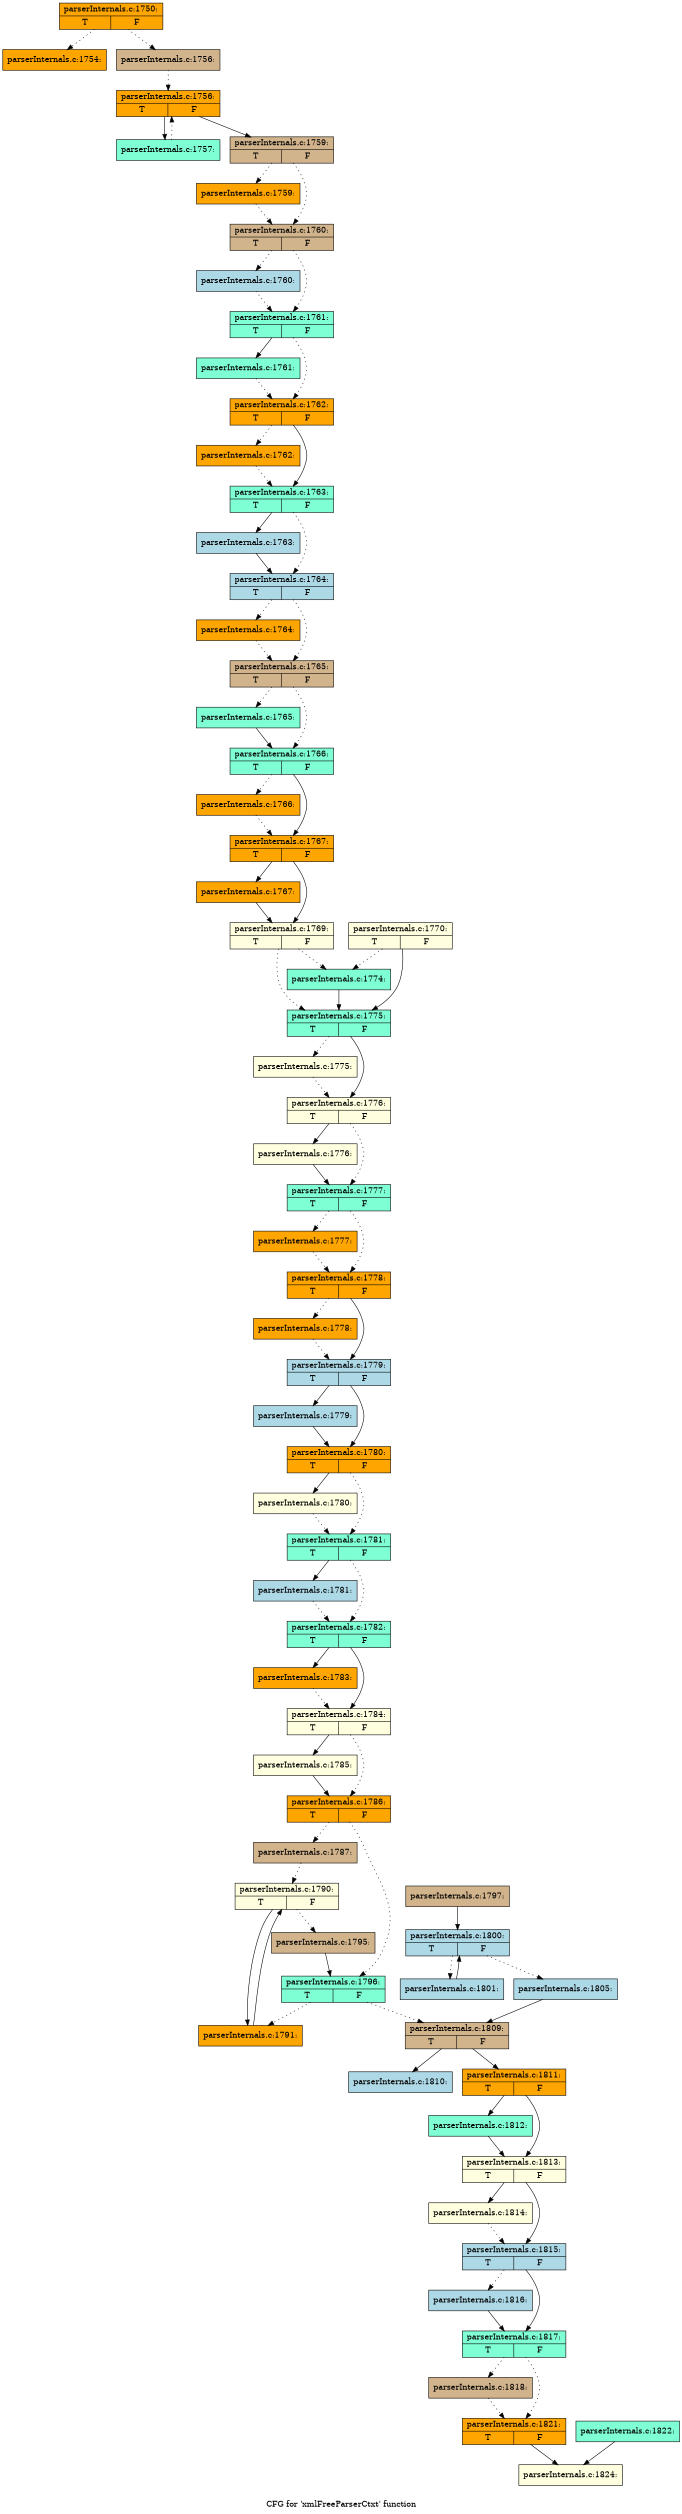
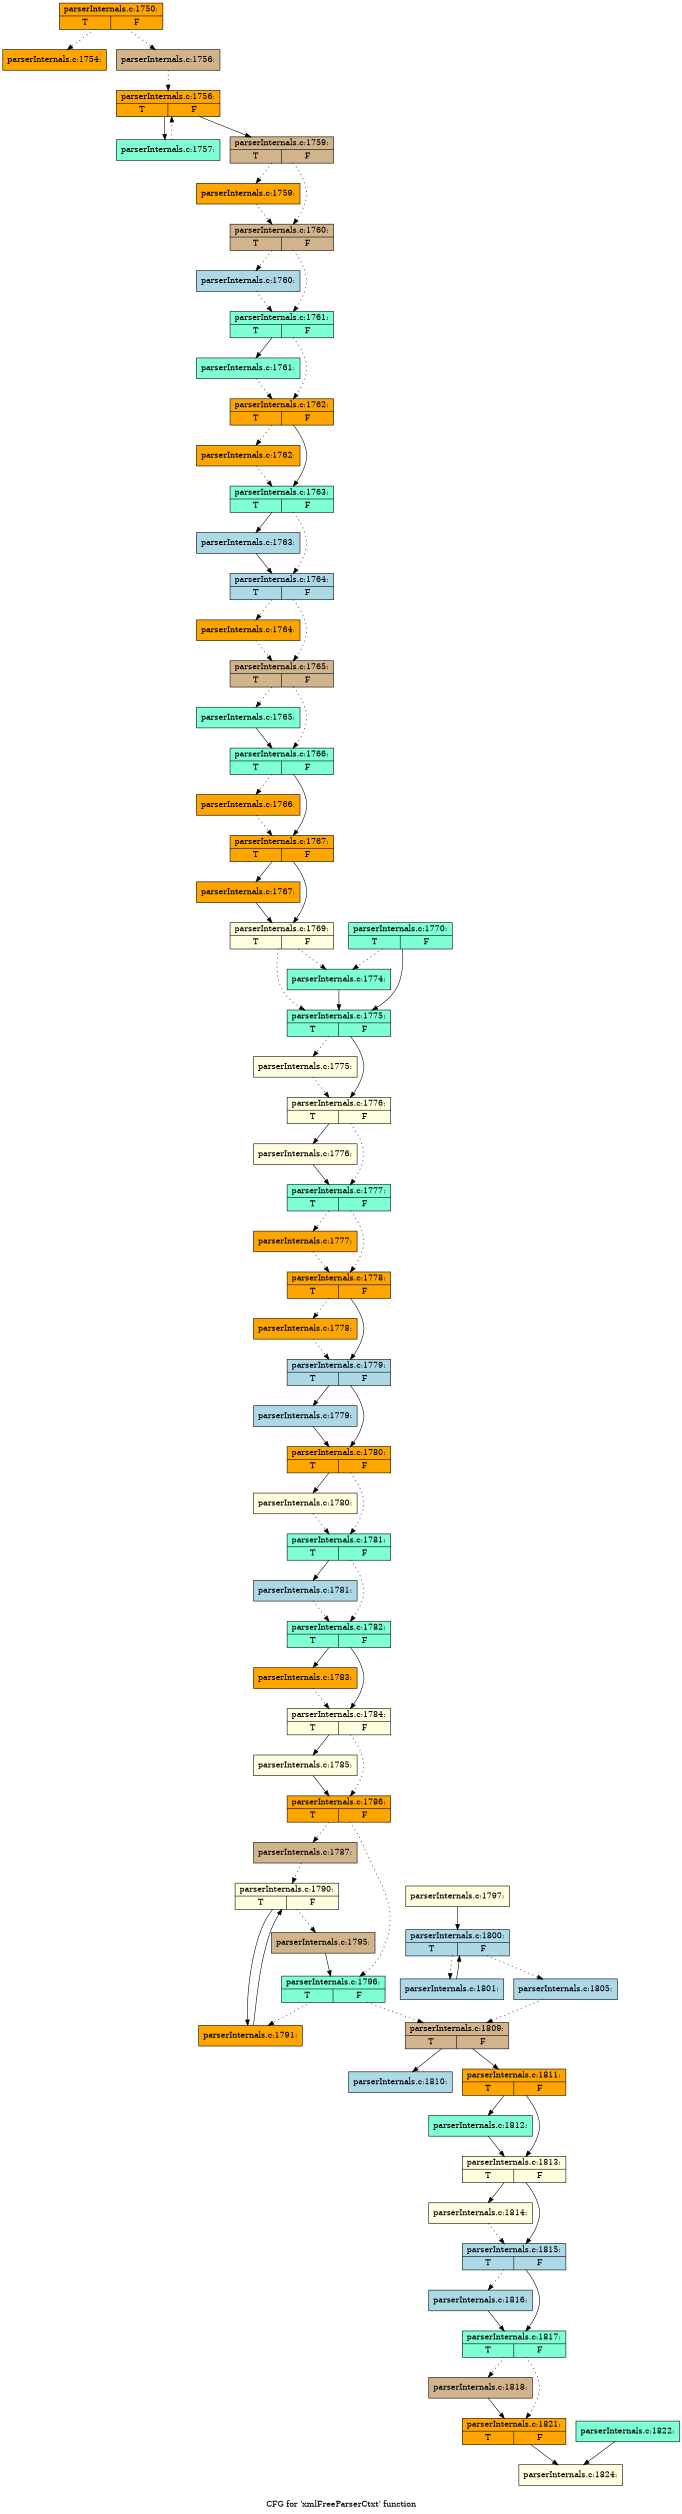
  digraph {
    label="CFG for 'xmlFreeParserCtxt' function"
    node [fillcolor=orange shape=record style=filled]
    edge [style=dotted]
    n1 [label="{parserInternals.c:1750:|{<s0>T|<s1>F}}"]
    n2 [label="{parserInternals.c:1754:}"]
    n3 [fillcolor=tan label="{parserInternals.c:1756:}"]
    n4 [label="{parserInternals.c:1756:|{<s0>T|<s1>F}}"]
    n5 [fillcolor=aquamarine label="{parserInternals.c:1757:}"]
    n6 [fillcolor=tan label="{parserInternals.c:1759:|{<s0>T|<s1>F}}"]
    n7 [label="{parserInternals.c:1759:}"]
    n8 [fillcolor=tan label="{parserInternals.c:1760:|{<s0>T|<s1>F}}"]
    n9 [fillcolor=lightblue label="{parserInternals.c:1760:}"]
    n10 [fillcolor=aquamarine label="{parserInternals.c:1761:|{<s0>T|<s1>F}}"]
    n11 [fillcolor=aquamarine label="{parserInternals.c:1761:}"]
    n12 [label="{parserInternals.c:1762:|{<s0>T|<s1>F}}"]
    n13 [label="{parserInternals.c:1762:}"]
    n14 [fillcolor=aquamarine label="{parserInternals.c:1763:|{<s0>T|<s1>F}}"]
    n15 [fillcolor=lightblue label="{parserInternals.c:1763:}"]
    n16 [fillcolor=lightblue label="{parserInternals.c:1764:|{<s0>T|<s1>F}}"]
    n17 [label="{parserInternals.c:1764:}"]
    n18 [fillcolor=tan label="{parserInternals.c:1765:|{<s0>T|<s1>F}}"]
    n19 [fillcolor=aquamarine label="{parserInternals.c:1765:}"]
    n20 [fillcolor=aquamarine label="{parserInternals.c:1766:|{<s0>T|<s1>F}}"]
    n21 [label="{parserInternals.c:1766:}"]
    n22 [label="{parserInternals.c:1767:|{<s0>T|<s1>F}}"]
    n23 [label="{parserInternals.c:1767:}"]
    n24 [fillcolor=lightyellow label="{parserInternals.c:1769:|{<s0>T|<s1>F}}"]
    n25 [fillcolor=aquamarine label="{parserInternals.c:1775:|{<s0>T|<s1>F}}"]
    n26 [fillcolor=aquamarine label="{parserInternals.c:1774:}"]
-   n27 [fillcolor=lightyellow label="{parserInternals.c:1770:|{<s0>T|<s1>F}}"]
+   n27 [fillcolor=aquamarine label="{parserInternals.c:1770:|{<s0>T|<s1>F}}"]
    n28 [fillcolor=lightyellow label="{parserInternals.c:1775:}"]
    n29 [fillcolor=lightyellow label="{parserInternals.c:1776:|{<s0>T|<s1>F}}"]
    n30 [fillcolor=lightyellow label="{parserInternals.c:1776:}"]
    n31 [fillcolor=aquamarine label="{parserInternals.c:1777:|{<s0>T|<s1>F}}"]
    n32 [label="{parserInternals.c:1777:}"]
    n33 [label="{parserInternals.c:1778:|{<s0>T|<s1>F}}"]
    n34 [label="{parserInternals.c:1778:}"]
    n35 [fillcolor=lightblue label="{parserInternals.c:1779:|{<s0>T|<s1>F}}"]
    n36 [fillcolor=lightblue label="{parserInternals.c:1779:}"]
    n37 [label="{parserInternals.c:1780:|{<s0>T|<s1>F}}"]
    n38 [fillcolor=lightyellow label="{parserInternals.c:1780:}"]
    n39 [fillcolor=aquamarine label="{parserInternals.c:1781:|{<s0>T|<s1>F}}"]
    n40 [fillcolor=lightblue label="{parserInternals.c:1781:}"]
    n41 [fillcolor=aquamarine label="{parserInternals.c:1782:|{<s0>T|<s1>F}}"]
    n42 [label="{parserInternals.c:1783:}"]
    n43 [fillcolor=lightyellow label="{parserInternals.c:1784:|{<s0>T|<s1>F}}"]
    n44 [fillcolor=lightyellow label="{parserInternals.c:1785:}"]
    n45 [label="{parserInternals.c:1786:|{<s0>T|<s1>F}}"]
    n46 [fillcolor=tan label="{parserInternals.c:1787:}"]
    n47 [fillcolor=aquamarine label="{parserInternals.c:1796:|{<s0>T|<s1>F}}"]
    n48 [fillcolor=lightyellow label="{parserInternals.c:1790:|{<s0>T|<s1>F}}"]
    n49 [fillcolor=tan label="{parserInternals.c:1809:|{<s0>T|<s1>F}}"]
    n50 [label="{parserInternals.c:1791:}"]
    n51 [fillcolor=tan label="{parserInternals.c:1795:}"]
-   n52 [fillcolor=tan label="{parserInternals.c:1797:}"]
+   n52 [fillcolor=lightyellow label="{parserInternals.c:1797:}"]
    n53 [fillcolor=lightblue label="{parserInternals.c:1800:|{<s0>T|<s1>F}}"]
    n54 [fillcolor=lightblue label="{parserInternals.c:1810:}"]
    n55 [label="{parserInternals.c:1811:|{<s0>T|<s1>F}}"]
    n56 [fillcolor=lightblue label="{parserInternals.c:1801:}"]
    n57 [fillcolor=lightblue label="{parserInternals.c:1805:}"]
    n58 [fillcolor=aquamarine label="{parserInternals.c:1812:}"]
    n59 [fillcolor=lightyellow label="{parserInternals.c:1813:|{<s0>T|<s1>F}}"]
    n60 [fillcolor=lightyellow label="{parserInternals.c:1814:}"]
    n61 [fillcolor=lightblue label="{parserInternals.c:1815:|{<s0>T|<s1>F}}"]
    n62 [fillcolor=lightblue label="{parserInternals.c:1816:}"]
    n63 [fillcolor=aquamarine label="{parserInternals.c:1817:|{<s0>T|<s1>F}}"]
    n64 [fillcolor=tan label="{parserInternals.c:1818:}"]
    n65 [label="{parserInternals.c:1821:|{<s0>T|<s1>F}}"]
    n66 [fillcolor=lightyellow label="{parserInternals.c:1824:}"]
    n67 [fillcolor=aquamarine label="{parserInternals.c:1822:}"]
    n1 -> n2
    n1 -> n3
    n3 -> n4
    n4 -> n5 [style=solid]
    n4 -> n6 [style=solid]
    n5 -> n4
    n6 -> n7
    n6 -> n8
    n7 -> n8
    n8 -> n9
    n8 -> n10
    n9 -> n10
    n10 -> n11 [style=solid]
    n10 -> n12
    n11 -> n12
    n12 -> n13
    n12 -> n14 [style=solid]
    n13 -> n14
    n14 -> n15 [style=solid]
    n14 -> n16
    n15 -> n16 [style=solid]
    n16 -> n17
    n16 -> n18
    n17 -> n18
    n18 -> n19
    n18 -> n20
    n19 -> n20 [style=solid]
    n20 -> n21
    n20 -> n22 [style=solid]
    n21 -> n22
    n22 -> n23 [style=solid]
    n22 -> n24 [style=solid]
    n23 -> n24 [style=solid]
    n24 -> n25
    n24 -> n26
    n25 -> n28
    n25 -> n29 [style=solid]
    n26 -> n25 [style=solid]
    n27 -> n25 [style=solid]
    n27 -> n26
    n28 -> n29
    n29 -> n30 [style=solid]
    n29 -> n31
    n30 -> n31 [style=solid]
    n31 -> n32
    n31 -> n33
    n32 -> n33
    n33 -> n34
    n33 -> n35 [style=solid]
    n34 -> n35
    n35 -> n36 [style=solid]
    n35 -> n37 [style=solid]
    n36 -> n37 [style=solid]
    n37 -> n38 [style=solid]
    n37 -> n39
    n38 -> n39
    n39 -> n40 [style=solid]
    n39 -> n41
    n40 -> n41
    n41 -> n42 [style=solid]
    n41 -> n43 [style=solid]
    n42 -> n43
    n43 -> n44 [style=solid]
    n43 -> n45
    n44 -> n45 [style=solid]
    n45 -> n46
    n45 -> n47
    n46 -> n48
    n47 -> n49
    n47 -> n50
    n48 -> n50 [style=solid]
    n48 -> n51
    n49 -> n54 [style=solid]
    n49 -> n55 [style=solid]
    n50 -> n48 [style=solid]
    n51 -> n47 [style=solid]
    n52 -> n53 [style=solid]
    n53 -> n56
    n53 -> n57
    n55 -> n58 [style=solid]
    n55 -> n59 [style=solid]
    n56 -> n53 [style=solid]
-   n57 -> n49 [style=solid]
+   n57 -> n49
    n58 -> n59 [style=solid]
    n59 -> n60 [style=solid]
    n59 -> n61 [style=solid]
    n60 -> n61
    n61 -> n62
    n61 -> n63 [style=solid]
    n62 -> n63 [style=solid]
    n63 -> n64
    n63 -> n65
-   n64 -> n65
+   n64 -> n65 [style=solid]
    n65 -> n66 [style=solid]
    n67 -> n66 [style=solid]
  }
